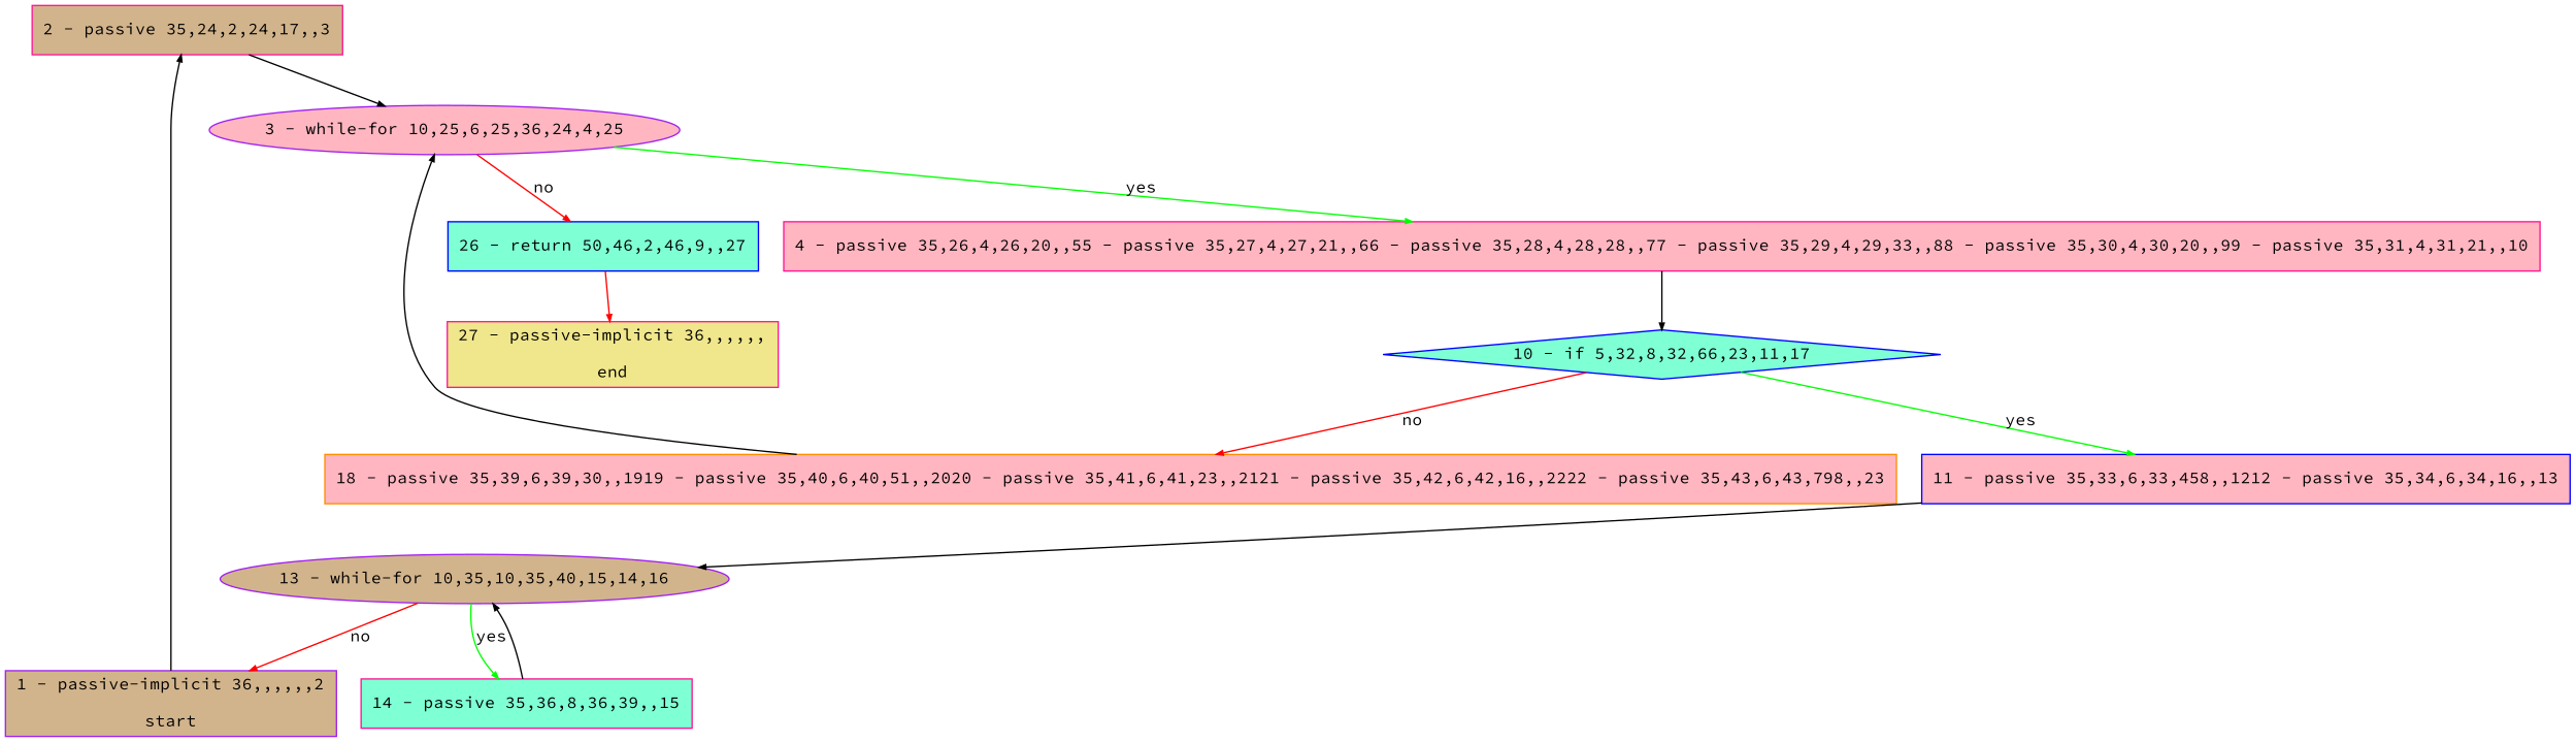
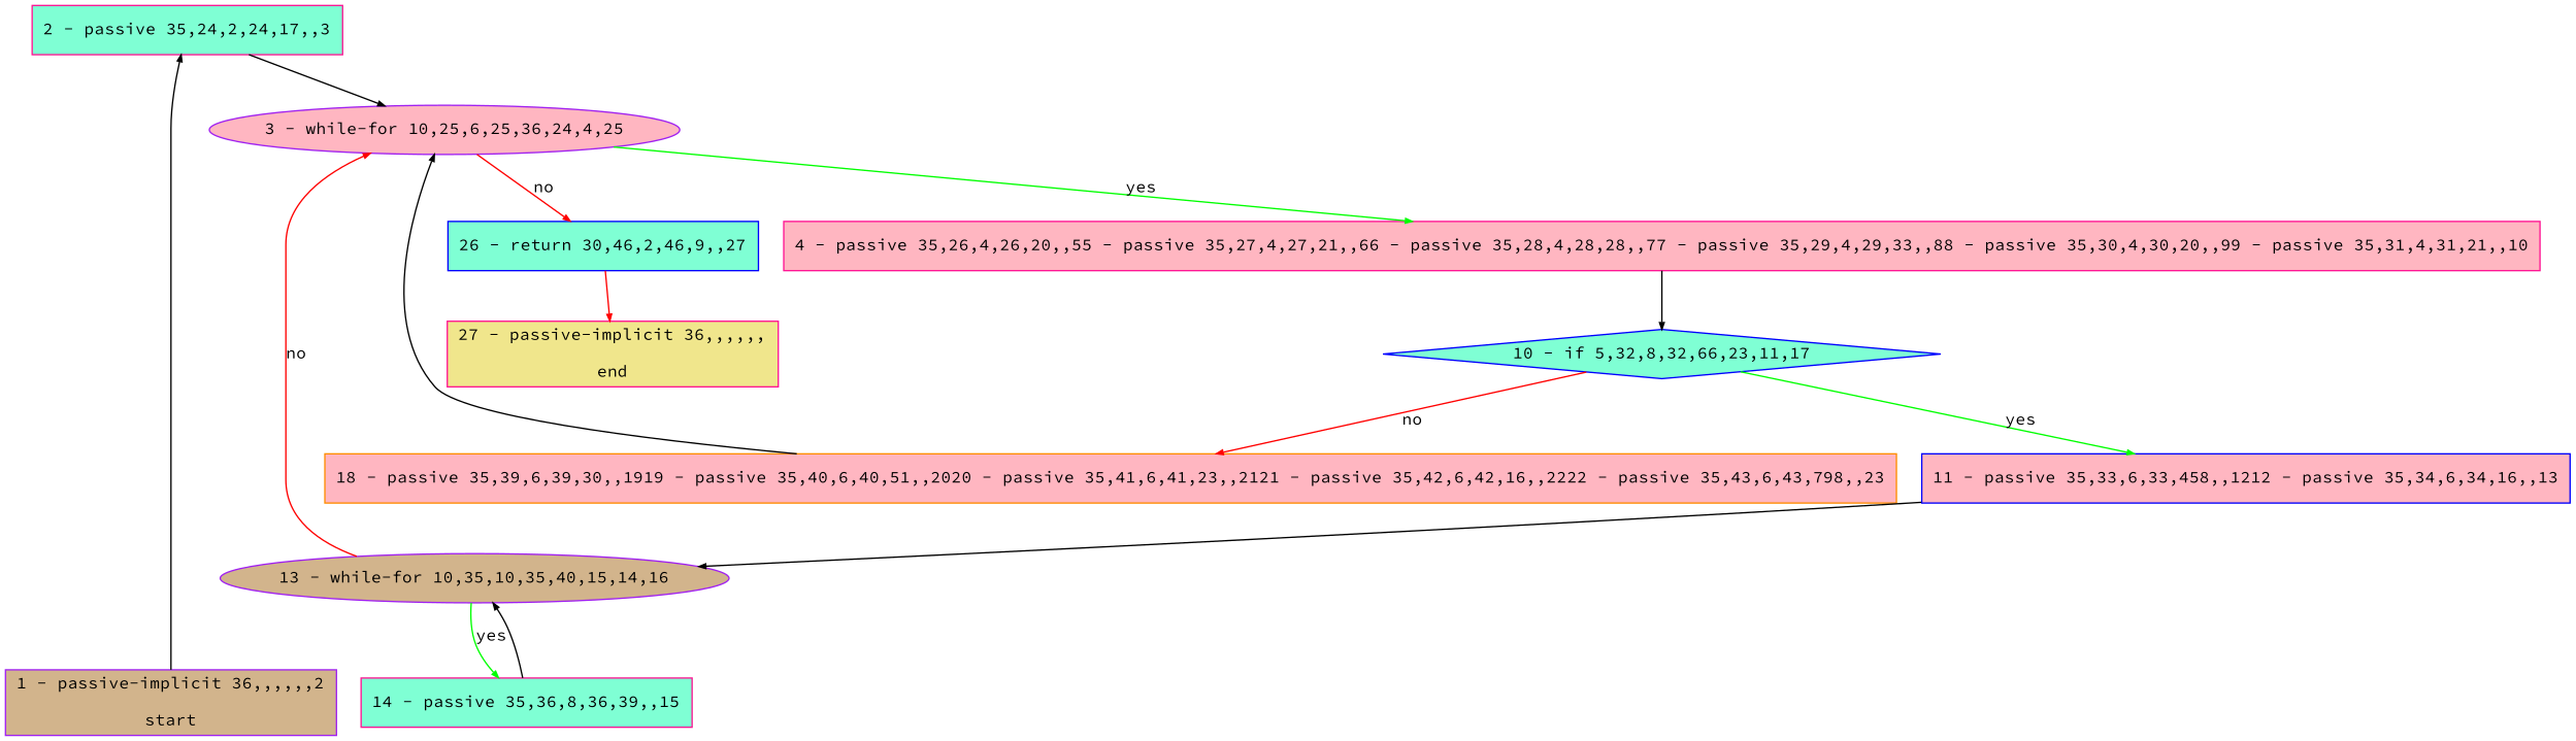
  digraph {
    bgcolor=white
    compound=true
    fillcolor="#FFFFCC"
    fontname="Source Code Pro"
    fontsize=12
    pack=true
    packmode=clust
    style="rounded,filled"
    node [color=deeppink compound=true fillcolor=lightpink fixedsize=false fontname="Source Code Pro" fontsize=12 node_initialized=no shape=box style=filled]
    edge [arrowhead=normal arrowsize=0.5 arrowtail=none color="#000000" compound=true dir=forward fontcolor=black fontname="Source Code Pro" fontsize=12]
-   n1 [fillcolor=tan label="2 - passive 35,24,2,24,17,,3"]
+   n1 [fillcolor=aquamarine label="2 - passive 35,24,2,24,17,,3"]
    n2 [color=purple label="3 - while-for 10,25,6,25,36,24,4,25" shape=oval]
    n3 [label="4 - passive 35,26,4,26,20,,55 - passive 35,27,4,27,21,,66 - passive 35,28,4,28,28,,77 - passive 35,29,4,29,33,,88 - passive 35,30,4,30,20,,99 - passive 35,31,4,31,21,,10"]
-   n4 [color=blue fillcolor=aquamarine label="26 - return 50,46,2,46,9,,27"]
+   n4 [color=blue fillcolor=aquamarine label="26 - return 30,46,2,46,9,,27"]
    n5 [color=purple fillcolor=tan label="1 - passive-implicit 36,,,,,,2\n\nstart"]
    n6 [color=blue fillcolor=aquamarine label="10 - if 5,32,8,32,66,23,11,17" shape=diamond]
    n7 [fillcolor=khaki label="27 - passive-implicit 36,,,,,,\n\nend"]
    n8 [color=blue label="11 - passive 35,33,6,33,458,,1212 - passive 35,34,6,34,16,,13"]
    n9 [color=darkorange label="18 - passive 35,39,6,39,30,,1919 - passive 35,40,6,40,51,,2020 - passive 35,41,6,41,23,,2121 - passive 35,42,6,42,16,,2222 - passive 35,43,6,43,798,,23"]
    n10 [color=purple fillcolor=tan label="13 - while-for 10,35,10,35,40,15,14,16" shape=oval]
    n11 [fillcolor=aquamarine label="14 - passive 35,36,8,36,39,,15"]
    n1 -> n2
    n2 -> n3 [color="#00ff00" label=yes]
    n2 -> n4 [color="#ff0000" label=no]
    n3 -> n6
    n4 -> n7 [color="#ff0000"]
    n5 -> n1
    n6 -> n8 [color="#00ff00" label=yes]
    n6 -> n9 [color="#ff0000" label=no]
    n8 -> n10
    n9 -> n2
-   n10 -> n5 [color="#ff0000" label=no]
+   n10 -> n2 [color="#ff0000" label=no]
    n10 -> n11 [color="#00ff00" label=yes]
    n11 -> n10
  }
